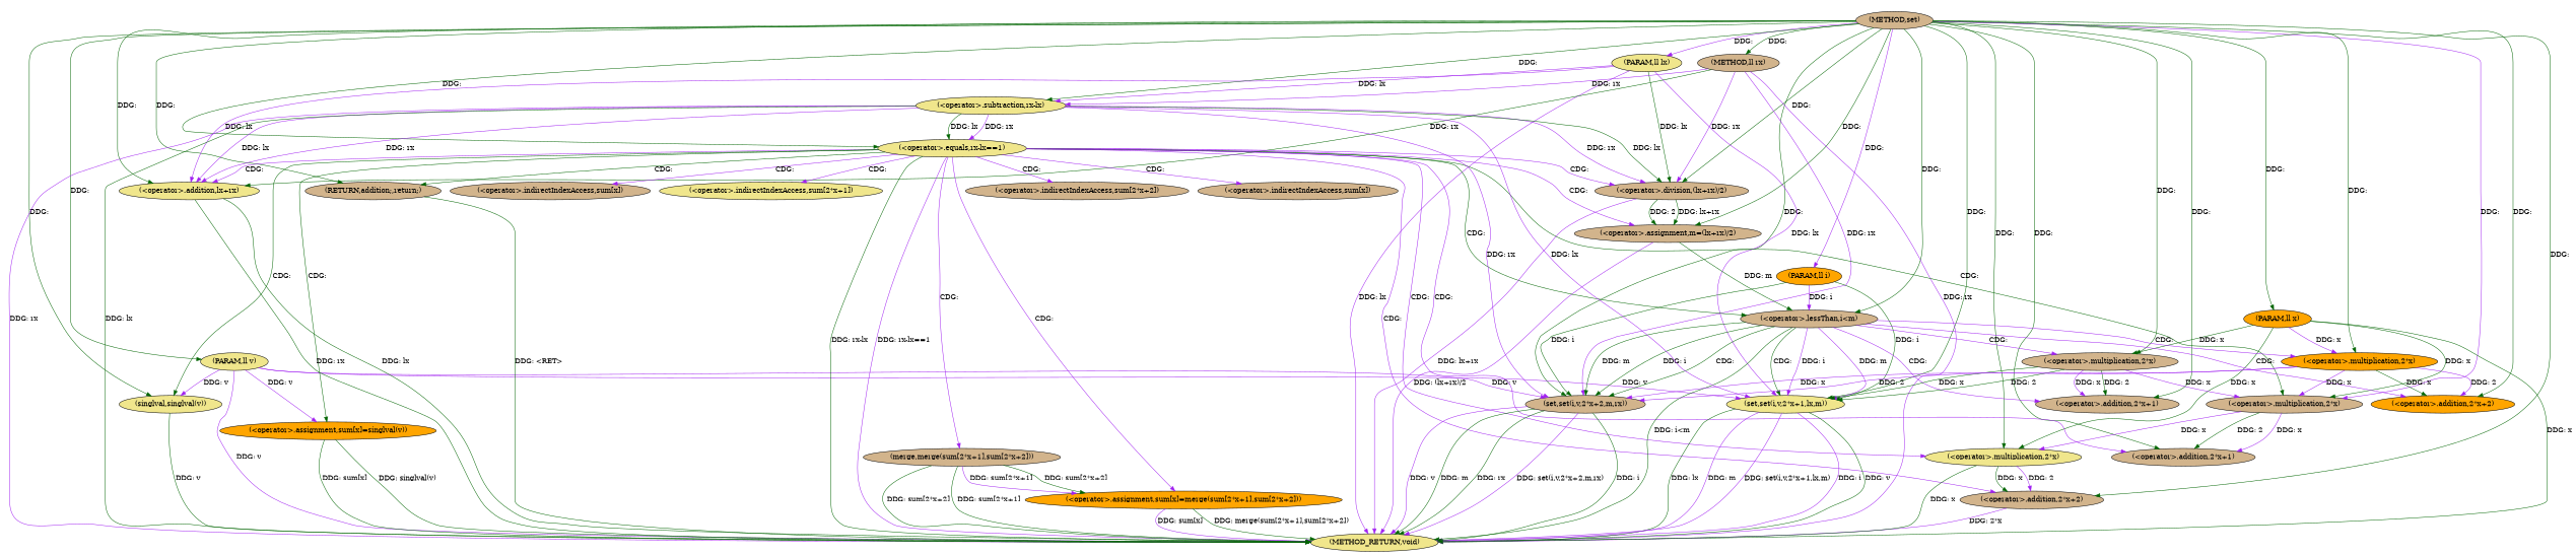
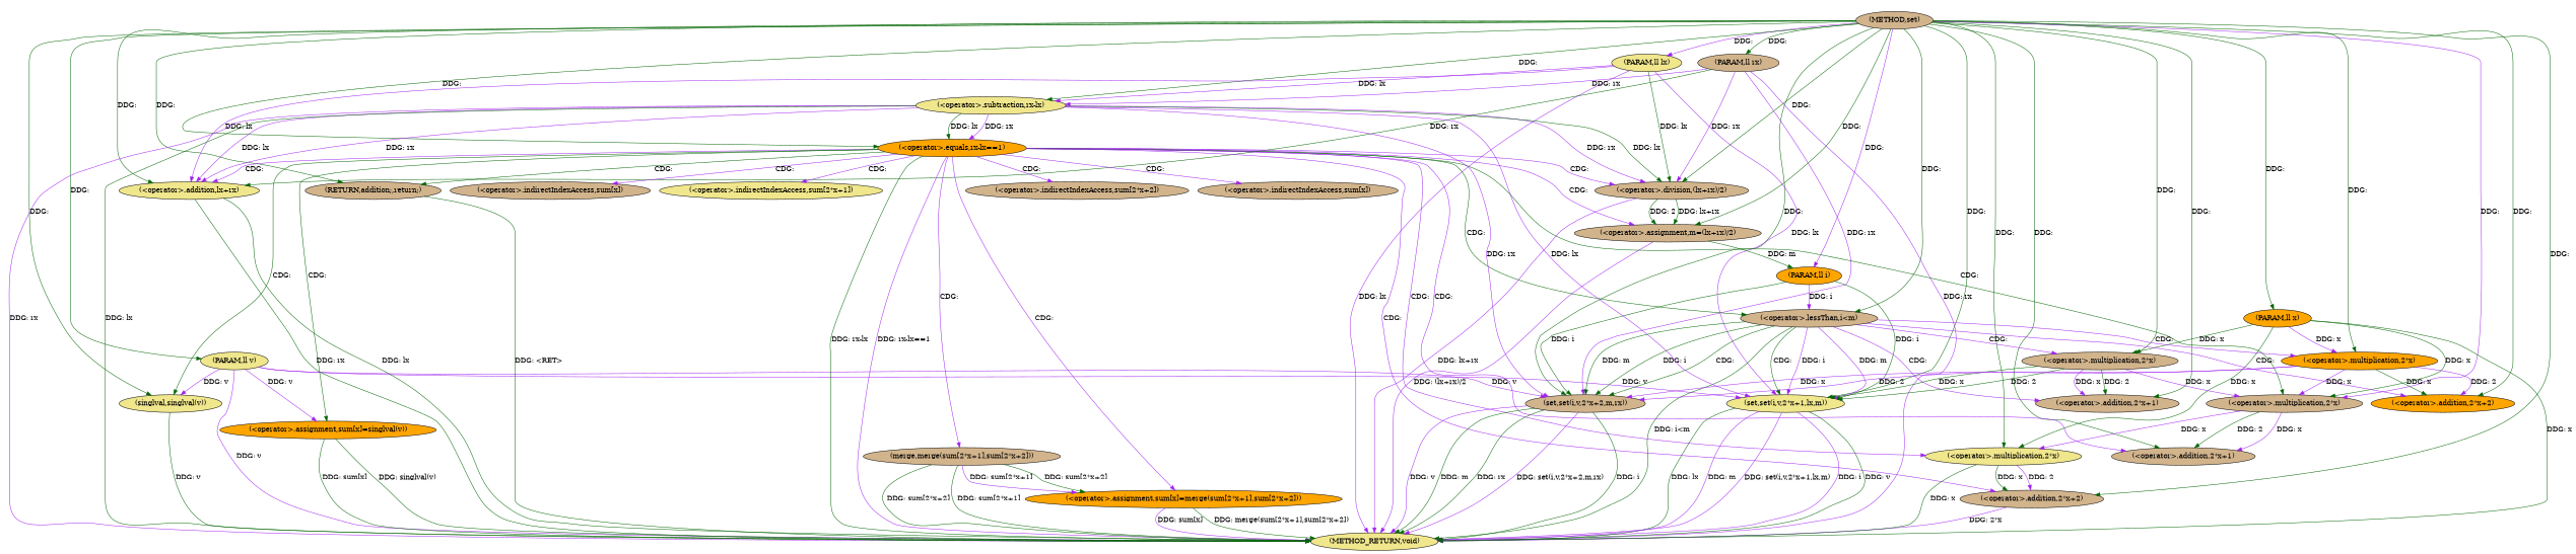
  digraph {
    node [fillcolor=tan style=filled]
    edge [color=darkgreen]
    n1 [label="(METHOD,set)"]
    n2 [fillcolor=orange label="(PARAM,ll i)"]
    n3 [fillcolor=khaki label="(PARAM,ll v)"]
    n4 [fillcolor=orange label="(PARAM,ll x)"]
    n5 [fillcolor=khaki label="(PARAM,ll lx)"]
-   n6 [label="(METHOD,ll rx)"]
+   n6 [label="(PARAM,ll rx)"]
    n7 [label="(<operator>.assignment,m=(lx+rx)/2)"]
-   n8 [fillcolor=khaki label="(<operator>.equals,rx-lx==1)"]
+   n8 [fillcolor=orange label="(<operator>.equals,rx-lx==1)"]
    n9 [label="(<operator>.lessThan,i<m)"]
    n10 [label="(RETURN,addition;,return;)"]
    n11 [label="(<operator>.division,(lx+rx)/2)"]
    n12 [fillcolor=khaki label="(set,set(i,v,2*x+1,lx,m))"]
    n13 [fillcolor=khaki label="(<operator>.subtraction,rx-lx)"]
    n14 [fillcolor=khaki label="(<operator>.addition,lx+rx)"]
    n15 [label="(set,set(i,v,2*x+2,m,rx))"]
    n16 [fillcolor=khaki label="(singlval,singlval(v))"]
    n17 [label="(<operator>.addition,2*x+1)"]
    n18 [label="(<operator>.addition,2*x+1)"]
    n19 [label="(<operator>.addition,2*x+2)"]
    n20 [label="(<operator>.multiplication,2*x)"]
    n21 [fillcolor=orange label="(<operator>.addition,2*x+2)"]
    n22 [label="(<operator>.multiplication,2*x)"]
    n23 [fillcolor=khaki label="(<operator>.multiplication,2*x)"]
    n24 [fillcolor=orange label="(<operator>.multiplication,2*x)"]
    n25 [fillcolor=khaki label="(METHOD_RETURN,void)"]
    n26 [fillcolor=orange label="(<operator>.assignment,sum[x]=singlval(v))"]
    n27 [fillcolor=orange label="(<operator>.assignment,sum[x]=merge(sum[2*x+1],sum[2*x+2]))"]
    n28 [label="(merge,merge(sum[2*x+1],sum[2*x+2]))"]
    n29 [label="(<operator>.indirectIndexAccess,sum[x])"]
    n30 [fillcolor=khaki label="(<operator>.indirectIndexAccess,sum[2*x+1])"]
    n31 [label="(<operator>.indirectIndexAccess,sum[2*x+2])"]
    n32 [label="(<operator>.indirectIndexAccess,sum[x])"]
    n1 -> n2 [color=purple label="DDG: "]
    n1 -> n3 [label="DDG: "]
    n1 -> n4 [label="DDG: "]
    n1 -> n5 [color=purple label="DDG: "]
    n1 -> n6 [label="DDG: "]
    n1 -> n7 [label="DDG: "]
    n1 -> n8 [label="DDG: "]
    n1 -> n9 [label="DDG: "]
    n1 -> n10 [label="DDG: "]
    n1 -> n11 [label="DDG: "]
    n1 -> n12 [label="DDG: "]
    n1 -> n13 [label="DDG: "]
    n1 -> n14 [label="DDG: "]
    n1 -> n15 [label="DDG: "]
    n1 -> n16 [label="DDG: "]
    n1 -> n17 [label="DDG: "]
    n1 -> n18 [label="DDG: "]
    n1 -> n19 [label="DDG: "]
    n1 -> n20 [label="DDG: "]
    n1 -> n21 [label="DDG: "]
    n1 -> n22 [color=purple label="DDG: "]
    n1 -> n23 [label="DDG: "]
    n1 -> n24 [label="DDG: "]
    n2 -> n9 [color=purple label="DDG: i"]
    n2 -> n12 [label="DDG: i"]
    n2 -> n15 [label="DDG: i"]
    n3 -> n12 [color=purple label="DDG: v"]
    n3 -> n15 [color=purple label="DDG: v"]
    n3 -> n16 [color=purple label="DDG: v"]
    n3 -> n25 [color=purple label="DDG: v"]
    n3 -> n26 [color=purple label="DDG: v"]
    n4 -> n20 [label="DDG: x"]
    n4 -> n22 [label="DDG: x"]
    n4 -> n23 [label="DDG: x"]
    n4 -> n24 [color=purple label="DDG: x"]
    n4 -> n25 [label="DDG: x"]
    n5 -> n11 [label="DDG: lx"]
    n5 -> n12 [color=purple label="DDG: lx"]
    n5 -> n13 [color=purple label="DDG: lx"]
    n5 -> n14 [color=purple label="DDG: lx"]
    n5 -> n25 [color=purple label="DDG: lx"]
    n6 -> n11 [color=purple label="DDG: rx"]
    n6 -> n13 [color=purple label="DDG: rx"]
    n6 -> n14 [label="DDG: rx"]
    n6 -> n15 [color=purple label="DDG: rx"]
    n6 -> n25 [color=purple label="DDG: rx"]
-   n7 -> n9 [label="DDG: m"]
+   n7 -> n2 [label="DDG: m"]
    n7 -> n25 [color=purple label="DDG: (lx+rx)/2"]
    n8 -> n7 [color=purple label="CDG: "]
    n8 -> n9 [label="CDG: "]
    n8 -> n10 [label="CDG: "]
    n8 -> n11 [color=purple label="CDG: "]
    n8 -> n14 [color=purple label="CDG: "]
    n8 -> n16 [label="CDG: "]
    n8 -> n18 [color=purple label="CDG: "]
    n8 -> n19 [color=purple label="CDG: "]
    n8 -> n22 [label="CDG: "]
    n8 -> n23 [color=purple label="CDG: "]
    n8 -> n25 [label="DDG: rx-lx"]
    n8 -> n25 [color=purple label="DDG: rx-lx==1"]
    n8 -> n26 [label="CDG: "]
    n8 -> n27 [color=purple label="CDG: "]
    n8 -> n28 [color=purple label="CDG: "]
    n8 -> n29 [color=purple label="CDG: "]
    n8 -> n30 [color=purple label="CDG: "]
    n8 -> n31 [color=purple label="CDG: "]
    n8 -> n32 [color=purple label="CDG: "]
    n9 -> n12 [color=purple label="DDG: i"]
    n9 -> n12 [color=purple label="DDG: m"]
    n9 -> n12 [label="CDG: "]
    n9 -> n15 [label="DDG: i"]
    n9 -> n15 [label="DDG: m"]
    n9 -> n15 [label="CDG: "]
    n9 -> n17 [color=purple label="CDG: "]
    n9 -> n20 [color=purple label="CDG: "]
    n9 -> n21 [color=purple label="CDG: "]
    n9 -> n24 [color=purple label="CDG: "]
    n9 -> n25 [label="DDG: i<m"]
    n10 -> n25 [label="DDG: <RET>"]
    n11 -> n7 [label="DDG: lx+rx"]
    n11 -> n7 [label="DDG: 2"]
    n11 -> n25 [color=purple label="DDG: lx+rx"]
    n12 -> n25 [color=purple label="DDG: i"]
    n12 -> n25 [label="DDG: v"]
    n12 -> n25 [label="DDG: lx"]
    n12 -> n25 [color=purple label="DDG: m"]
    n12 -> n25 [color=purple label="DDG: set(i,v,2*x+1,lx,m)"]
    n13 -> n8 [color=purple label="DDG: rx"]
    n13 -> n8 [label="DDG: lx"]
    n13 -> n11 [color=purple label="DDG: rx"]
    n13 -> n11 [label="DDG: lx"]
    n13 -> n12 [color=purple label="DDG: lx"]
    n13 -> n14 [color=purple label="DDG: lx"]
    n13 -> n14 [color=purple label="DDG: rx"]
    n13 -> n15 [color=purple label="DDG: rx"]
    n13 -> n25 [color=purple label="DDG: rx"]
    n13 -> n25 [label="DDG: lx"]
    n14 -> n25 [label="DDG: lx"]
    n14 -> n25 [label="DDG: rx"]
    n15 -> n25 [label="DDG: i"]
    n15 -> n25 [color=purple label="DDG: v"]
    n15 -> n25 [label="DDG: m"]
    n15 -> n25 [label="DDG: rx"]
    n15 -> n25 [color=purple label="DDG: set(i,v,2*x+2,m,rx)"]
    n16 -> n25 [label="DDG: v"]
    n19 -> n25 [color=purple label="DDG: 2*x"]
    n20 -> n12 [label="DDG: 2"]
    n20 -> n12 [label="DDG: x"]
    n20 -> n17 [label="DDG: 2"]
    n20 -> n17 [color=purple label="DDG: x"]
    n20 -> n22 [color=purple label="DDG: x"]
    n22 -> n18 [label="DDG: 2"]
    n22 -> n18 [color=purple label="DDG: x"]
    n22 -> n23 [color=purple label="DDG: x"]
    n23 -> n19 [color=purple label="DDG: 2"]
    n23 -> n19 [label="DDG: x"]
    n23 -> n25 [label="DDG: x"]
    n24 -> n15 [color=purple label="DDG: 2"]
    n24 -> n15 [color=purple label="DDG: x"]
    n24 -> n21 [color=purple label="DDG: 2"]
    n24 -> n21 [label="DDG: x"]
    n24 -> n22 [color=purple label="DDG: x"]
    n26 -> n25 [label="DDG: sum[x]"]
    n26 -> n25 [label="DDG: singlval(v)"]
    n27 -> n25 [color=purple label="DDG: sum[x]"]
    n27 -> n25 [label="DDG: merge(sum[2*x+1],sum[2*x+2])"]
    n28 -> n25 [label="DDG: sum[2*x+1]"]
    n28 -> n25 [label="DDG: sum[2*x+2]"]
    n28 -> n27 [color=purple label="DDG: sum[2*x+1]"]
    n28 -> n27 [label="DDG: sum[2*x+2]"]
  }
